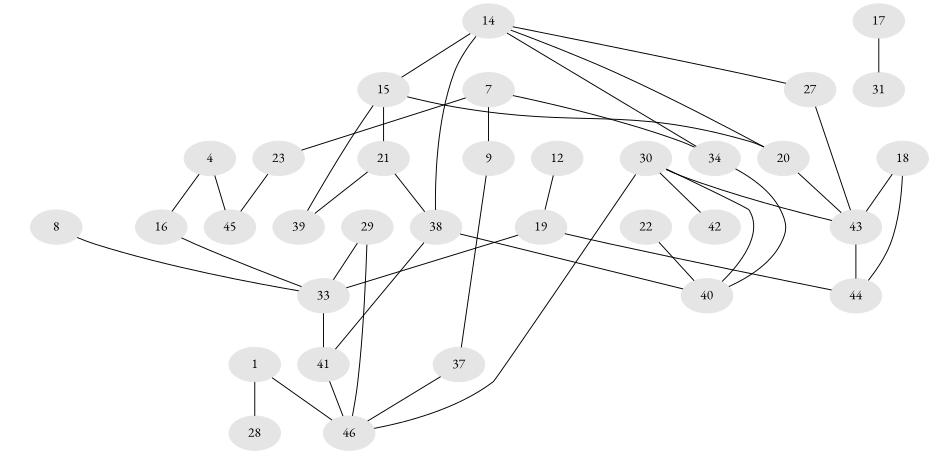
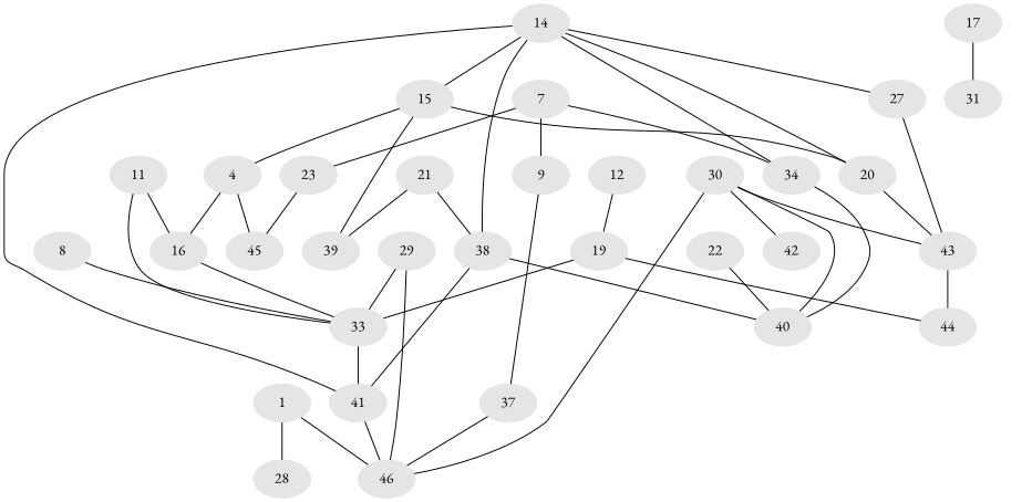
  graph {
    fontname="EB Garamond"
    node [color=gray90 fontname="EB Garamond" style=filled]
    edge [fontname="EB Garamond" weight=1.0]
    1
    28
    46
    4
    16
    45
    33
    29
    38
    41
    40
    7
    9
    23
    34
    37
    8
    27
    43
+   11
    12
    19
    44
    14
    15
    20
    21
    39
    17
    31
-   18
    22
    30
    42
    1 -- 28
    1 -- 46
    4 -- 16
    4 -- 45
    16 -- 33
    33 -- 41 [weight=2.0]
    29 -- 46
    29 -- 33
    38 -- 41
    38 -- 40
    41 -- 46 [weight=2.0]
    7 -- 9
    7 -- 23
    7 -- 34
    9 -- 37
    23 -- 45
    34 -- 40
    37 -- 46
    8 -- 33
    27 -- 43
    43 -- 44
+   11 -- 16
+   11 -- 33
    12 -- 19
    19 -- 33
    19 -- 44
    14 -- 38
+   14 -- 41
    14 -- 34
    14 -- 27
    14 -- 15
    14 -- 20
    15 -- 20
-   15 -- 21
+   15 -- 4
    15 -- 39
    20 -- 43
    21 -- 38
    21 -- 39
    17 -- 31
-   18 -- 43
-   18 -- 44
    22 -- 40
    30 -- 46
    30 -- 40
    30 -- 43
    30 -- 42
  }
